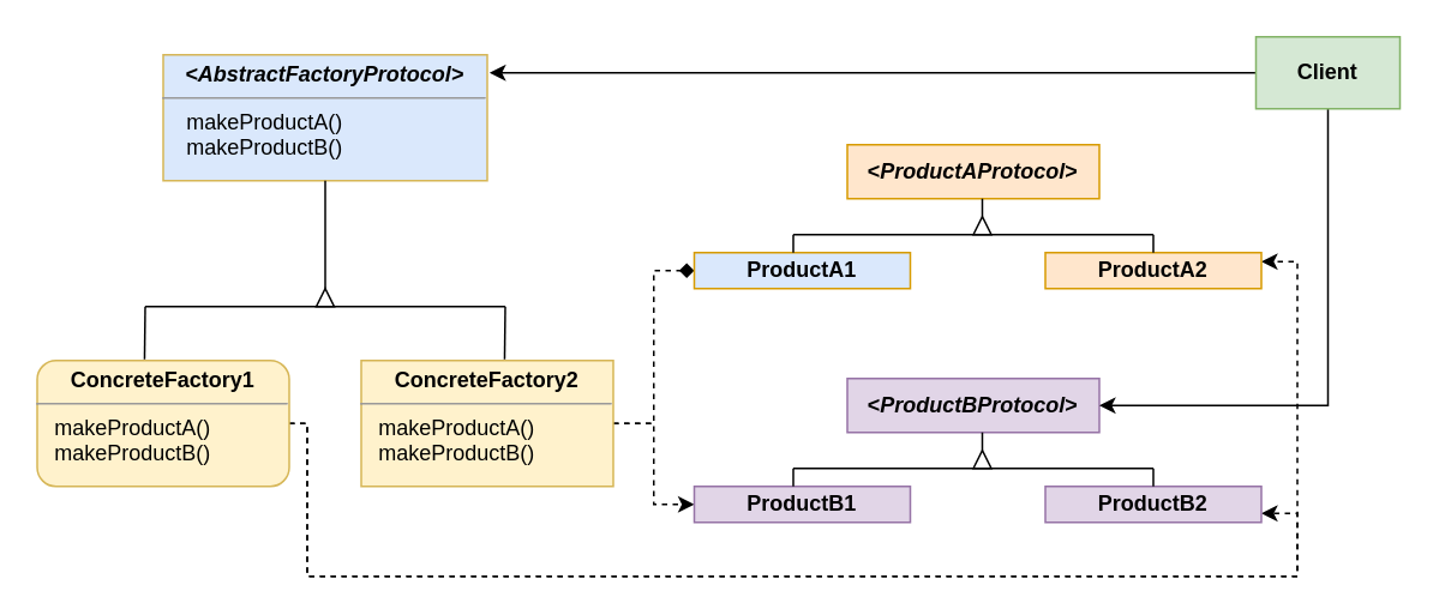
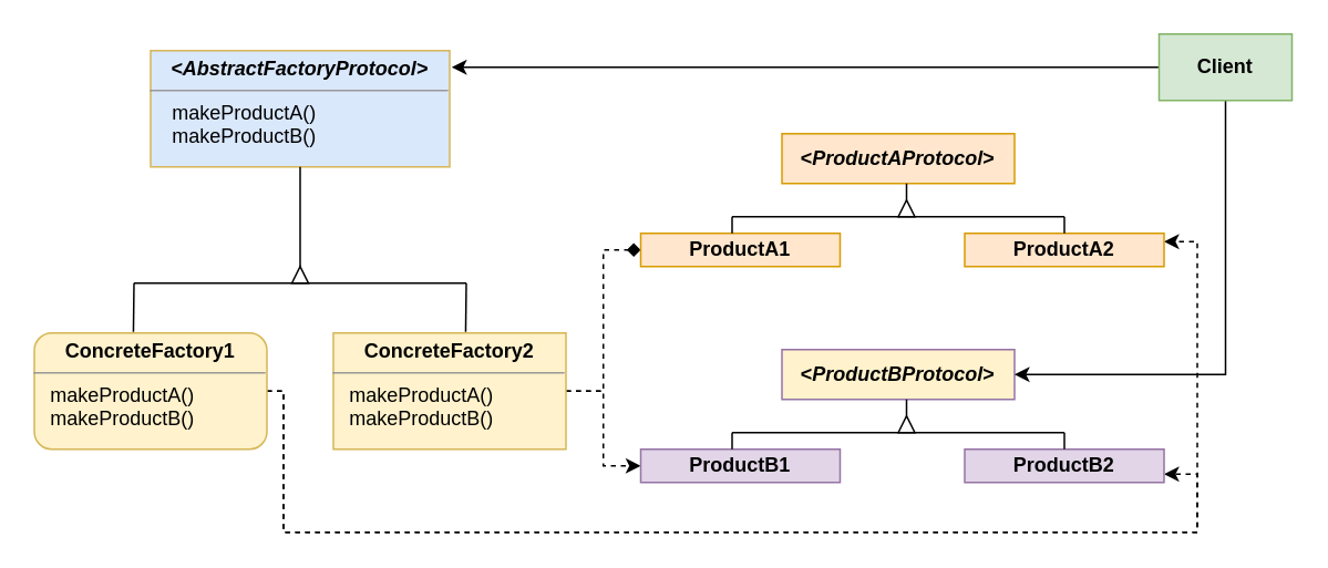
  <mxCell id="0" />
  <mxCell id="1" parent="0" />
  <mxCell id="2" value="&lt;p style=&quot;margin: 0px ; margin-top: 4px ; text-align: center&quot;&gt;&lt;b&gt;&lt;i&gt;&amp;lt;AbstractFactoryProtocol&amp;gt;&lt;/i&gt;&lt;/b&gt;&lt;/p&gt;&lt;hr size=&quot;1&quot;&gt;&lt;div style=&quot;height: 2px&quot;&gt;&amp;nbsp; &amp;nbsp; makeProductA()&lt;/div&gt;&lt;div style=&quot;height: 2px&quot;&gt;&lt;br&gt;&lt;/div&gt;&lt;div style=&quot;height: 2px&quot;&gt;&lt;br&gt;&lt;/div&gt;&lt;div style=&quot;height: 2px&quot;&gt;&lt;br&gt;&lt;/div&gt;&lt;div style=&quot;height: 2px&quot;&gt;&lt;br&gt;&lt;/div&gt;&lt;div style=&quot;height: 2px&quot;&gt;&lt;br&gt;&lt;/div&gt;&lt;div style=&quot;height: 2px&quot;&gt;&amp;nbsp;&amp;nbsp;&lt;/div&gt;&lt;div style=&quot;height: 2px&quot;&gt;&amp;nbsp; &amp;nbsp; makeProductB()&lt;/div&gt;&lt;div style=&quot;height: 2px&quot;&gt;&lt;br&gt;&lt;/div&gt;" style="verticalAlign=top;align=left;overflow=fill;fontSize=12;fontFamily=Helvetica;html=1;fillColor=#dae8fc;strokeColor=#d6b656;" vertex="1" parent="1"><mxGeometry x="90" y="30" width="180" height="70" as="geometry" /></mxCell>
  <mxCell id="3" style="edgeStyle=orthogonalEdgeStyle;rounded=0;jumpSize=0;orthogonalLoop=1;jettySize=auto;html=1;entryX=1;entryY=0.25;entryDx=0;entryDy=0;dashed=1;" edge="1" parent="1" source="5" target="17"><mxGeometry relative="1" as="geometry"><Array as="points"><mxPoint x="170" y="235" /><mxPoint x="170" y="320" /><mxPoint x="720" y="320" /><mxPoint x="720" y="145" /></Array></mxGeometry></mxCell>
  <mxCell id="4" style="edgeStyle=orthogonalEdgeStyle;rounded=0;jumpSize=0;orthogonalLoop=1;jettySize=auto;html=1;entryX=1;entryY=0.75;entryDx=0;entryDy=0;dashed=1;" edge="1" parent="1" source="5" target="19"><mxGeometry relative="1" as="geometry"><Array as="points"><mxPoint x="170" y="235" /><mxPoint x="170" y="320" /><mxPoint x="720" y="320" /><mxPoint x="720" y="285" /></Array></mxGeometry></mxCell>
  <mxCell id="5" value="&lt;p style=&quot;margin: 0px ; margin-top: 4px ; text-align: center&quot;&gt;&lt;b&gt;ConcreteFactory1&lt;/b&gt;&lt;/p&gt;&lt;hr size=&quot;1&quot;&gt;&lt;div style=&quot;height: 2px&quot;&gt;&amp;nbsp; &amp;nbsp;makeProductA()&lt;/div&gt;&lt;div style=&quot;height: 2px&quot;&gt;&lt;br&gt;&lt;/div&gt;&lt;div style=&quot;height: 2px&quot;&gt;&lt;br&gt;&lt;/div&gt;&lt;div style=&quot;height: 2px&quot;&gt;&lt;br&gt;&lt;/div&gt;&lt;div style=&quot;height: 2px&quot;&gt;&lt;br&gt;&lt;/div&gt;&lt;div style=&quot;height: 2px&quot;&gt;&lt;br&gt;&lt;/div&gt;&lt;div style=&quot;height: 2px&quot;&gt;&amp;nbsp;&amp;nbsp;&lt;/div&gt;&lt;div style=&quot;height: 2px&quot;&gt;&amp;nbsp; &amp;nbsp;makeProductB()&lt;/div&gt;&lt;div style=&quot;height: 2px&quot;&gt;&lt;br&gt;&lt;/div&gt;" style="verticalAlign=top;align=left;overflow=fill;fontSize=12;fontFamily=Helvetica;html=1;fillColor=#fff2cc;strokeColor=#d6b656;rounded=1;" vertex="1" parent="1"><mxGeometry x="20" y="200" width="140" height="70" as="geometry" /></mxCell>
  <mxCell id="6" style="edgeStyle=orthogonalEdgeStyle;rounded=0;jumpSize=0;orthogonalLoop=1;jettySize=auto;html=1;entryX=0;entryY=0.5;entryDx=0;entryDy=0;dashed=1;endArrow=diamond;" edge="1" parent="1" source="8" target="16"><mxGeometry relative="1" as="geometry" /></mxCell>
  <mxCell id="7" style="edgeStyle=orthogonalEdgeStyle;rounded=0;jumpSize=0;orthogonalLoop=1;jettySize=auto;html=1;entryX=0;entryY=0.5;entryDx=0;entryDy=0;dashed=1;" edge="1" parent="1" source="8" target="18"><mxGeometry relative="1" as="geometry" /></mxCell>
  <mxCell id="8" value="&lt;p style=&quot;margin: 0px ; margin-top: 4px ; text-align: center&quot;&gt;&lt;b&gt;ConcreteFactory2&lt;/b&gt;&lt;/p&gt;&lt;hr size=&quot;1&quot;&gt;&lt;div style=&quot;height: 2px&quot;&gt;&amp;nbsp; &amp;nbsp;makeProductA()&lt;/div&gt;&lt;div style=&quot;height: 2px&quot;&gt;&lt;br&gt;&lt;/div&gt;&lt;div style=&quot;height: 2px&quot;&gt;&lt;br&gt;&lt;/div&gt;&lt;div style=&quot;height: 2px&quot;&gt;&lt;br&gt;&lt;/div&gt;&lt;div style=&quot;height: 2px&quot;&gt;&lt;br&gt;&lt;/div&gt;&lt;div style=&quot;height: 2px&quot;&gt;&lt;br&gt;&lt;/div&gt;&lt;div style=&quot;height: 2px&quot;&gt;&amp;nbsp;&amp;nbsp;&lt;/div&gt;&lt;div style=&quot;height: 2px&quot;&gt;&amp;nbsp; &amp;nbsp;makeProductB()&lt;/div&gt;&lt;div style=&quot;height: 2px&quot;&gt;&lt;br&gt;&lt;/div&gt;" style="verticalAlign=top;align=left;overflow=fill;fontSize=12;fontFamily=Helvetica;html=1;fillColor=#fff2cc;strokeColor=#d6b656;" vertex="1" parent="1"><mxGeometry x="200" y="200" width="140" height="70" as="geometry" /></mxCell>
  <mxCell id="9" value="" style="triangle;whiteSpace=wrap;html=1;rotation=-90;" vertex="1" parent="1"><mxGeometry x="175" y="160" width="10" height="10" as="geometry" /></mxCell>
  <mxCell id="10" value="" style="endArrow=none;html=1;exitX=1;exitY=0.5;exitDx=0;exitDy=0;entryX=0.5;entryY=1;entryDx=0;entryDy=0;" edge="1" parent="1" source="9" target="2"><mxGeometry width="50" height="50" relative="1" as="geometry"><mxPoint x="250" y="160" as="sourcePoint" /><mxPoint x="300" y="110" as="targetPoint" /></mxGeometry></mxCell>
  <mxCell id="11" value="" style="endArrow=none;html=1;" edge="1" parent="1"><mxGeometry width="50" height="50" relative="1" as="geometry"><mxPoint x="80" y="170" as="sourcePoint" /><mxPoint x="280" y="170" as="targetPoint" /></mxGeometry></mxCell>
  <mxCell id="12" value="" style="endArrow=none;html=1;exitX=0.426;exitY=-0.01;exitDx=0;exitDy=0;exitPerimeter=0;" edge="1" parent="1" source="5"><mxGeometry width="50" height="50" relative="1" as="geometry"><mxPoint x="240" y="190" as="sourcePoint" /><mxPoint x="80" y="170" as="targetPoint" /></mxGeometry></mxCell>
  <mxCell id="13" value="" style="endArrow=none;html=1;exitX=0.426;exitY=-0.01;exitDx=0;exitDy=0;exitPerimeter=0;" edge="1" parent="1"><mxGeometry width="50" height="50" relative="1" as="geometry"><mxPoint x="279.64" y="199.3" as="sourcePoint" /><mxPoint x="280" y="170" as="targetPoint" /></mxGeometry></mxCell>
  <mxCell id="14" value="&lt;b&gt;&amp;lt;&lt;i&gt;ProductAProtocol&lt;/i&gt;&amp;gt;&lt;/b&gt;" style="rounded=0;whiteSpace=wrap;html=1;fillColor=#ffe6cc;strokeColor=#d79b00;" vertex="1" parent="1"><mxGeometry x="470" y="80" width="140" height="30" as="geometry" /></mxCell>
- <mxCell id="15" value="&lt;b&gt;&amp;lt;&lt;i&gt;ProductBProtocol&lt;/i&gt;&amp;gt;&lt;/b&gt;" style="rounded=0;whiteSpace=wrap;html=1;fillColor=#e1d5e7;strokeColor=#9673a6;" vertex="1" parent="1"><mxGeometry x="470" y="210" width="140" height="30" as="geometry" /></mxCell>
- <mxCell id="16" value="&lt;b&gt;ProductA1&lt;/b&gt;" style="rounded=0;whiteSpace=wrap;html=1;fillColor=#dae8fc;strokeColor=#d79b00;" vertex="1" parent="1"><mxGeometry x="385" y="140" width="120" height="20" as="geometry" /></mxCell>
+ <mxCell id="15" value="&lt;b&gt;&amp;lt;&lt;i&gt;ProductBProtocol&lt;/i&gt;&amp;gt;&lt;/b&gt;" style="rounded=0;whiteSpace=wrap;html=1;fillColor=#fff2cc;strokeColor=#9673a6;" vertex="1" parent="1"><mxGeometry x="470" y="210" width="140" height="30" as="geometry" /></mxCell>
+ <mxCell id="16" value="&lt;b&gt;ProductA1&lt;/b&gt;" style="rounded=0;whiteSpace=wrap;html=1;fillColor=#ffe6cc;strokeColor=#d79b00;" vertex="1" parent="1"><mxGeometry x="385" y="140" width="120" height="20" as="geometry" /></mxCell>
  <mxCell id="17" value="&lt;b&gt;ProductA2&lt;/b&gt;" style="rounded=0;whiteSpace=wrap;html=1;fillColor=#ffe6cc;strokeColor=#d79b00;" vertex="1" parent="1"><mxGeometry x="580" y="140" width="120" height="20" as="geometry" /></mxCell>
  <mxCell id="18" value="&lt;b&gt;ProductB1&lt;/b&gt;" style="rounded=0;whiteSpace=wrap;html=1;fillColor=#e1d5e7;strokeColor=#9673a6;" vertex="1" parent="1"><mxGeometry x="385" y="270" width="120" height="20" as="geometry" /></mxCell>
  <mxCell id="19" value="&lt;b&gt;ProductB2&lt;/b&gt;" style="rounded=0;whiteSpace=wrap;html=1;fillColor=#e1d5e7;strokeColor=#9673a6;" vertex="1" parent="1"><mxGeometry x="580" y="270" width="120" height="20" as="geometry" /></mxCell>
  <mxCell id="20" value="" style="triangle;whiteSpace=wrap;html=1;rotation=-90;" vertex="1" parent="1"><mxGeometry x="540" y="120" width="10" height="10" as="geometry" /></mxCell>
  <mxCell id="21" value="" style="triangle;whiteSpace=wrap;html=1;rotation=-90;" vertex="1" parent="1"><mxGeometry x="540" y="250" width="10" height="10" as="geometry" /></mxCell>
  <mxCell id="22" value="" style="endArrow=none;html=1;entryX=0.5;entryY=1;entryDx=0;entryDy=0;" edge="1" parent="1"><mxGeometry width="50" height="50" relative="1" as="geometry"><mxPoint x="545" y="120" as="sourcePoint" /><mxPoint x="545" y="110" as="targetPoint" /></mxGeometry></mxCell>
  <mxCell id="23" value="" style="endArrow=none;html=1;" edge="1" parent="1"><mxGeometry width="50" height="50" relative="1" as="geometry"><mxPoint x="440" y="130" as="sourcePoint" /><mxPoint x="640" y="130" as="targetPoint" /></mxGeometry></mxCell>
  <mxCell id="24" value="" style="endArrow=none;html=1;" edge="1" parent="1"><mxGeometry width="50" height="50" relative="1" as="geometry"><mxPoint x="440" y="140" as="sourcePoint" /><mxPoint x="440" y="130" as="targetPoint" /></mxGeometry></mxCell>
  <mxCell id="25" value="" style="endArrow=none;html=1;" edge="1" parent="1"><mxGeometry width="50" height="50" relative="1" as="geometry"><mxPoint x="640" y="140" as="sourcePoint" /><mxPoint x="640" y="130" as="targetPoint" /></mxGeometry></mxCell>
  <mxCell id="26" value="" style="endArrow=none;html=1;entryX=0.5;entryY=1;entryDx=0;entryDy=0;" edge="1" parent="1"><mxGeometry width="50" height="50" relative="1" as="geometry"><mxPoint x="545" y="250" as="sourcePoint" /><mxPoint x="545" y="240" as="targetPoint" /></mxGeometry></mxCell>
  <mxCell id="27" value="" style="endArrow=none;html=1;" edge="1" parent="1"><mxGeometry width="50" height="50" relative="1" as="geometry"><mxPoint x="440" y="260" as="sourcePoint" /><mxPoint x="640" y="260" as="targetPoint" /></mxGeometry></mxCell>
  <mxCell id="28" value="" style="endArrow=none;html=1;" edge="1" parent="1"><mxGeometry width="50" height="50" relative="1" as="geometry"><mxPoint x="440" y="270" as="sourcePoint" /><mxPoint x="440" y="260" as="targetPoint" /></mxGeometry></mxCell>
  <mxCell id="29" value="" style="endArrow=none;html=1;" edge="1" parent="1"><mxGeometry width="50" height="50" relative="1" as="geometry"><mxPoint x="640" y="270" as="sourcePoint" /><mxPoint x="640" y="260" as="targetPoint" /></mxGeometry></mxCell>
  <mxCell id="30" style="edgeStyle=orthogonalEdgeStyle;rounded=0;orthogonalLoop=1;jettySize=auto;html=1;entryX=1.007;entryY=0.143;entryDx=0;entryDy=0;entryPerimeter=0;" edge="1" parent="1" source="32" target="2"><mxGeometry relative="1" as="geometry" /></mxCell>
  <mxCell id="31" style="edgeStyle=orthogonalEdgeStyle;rounded=0;jumpSize=0;orthogonalLoop=1;jettySize=auto;html=1;exitX=0.5;exitY=1;exitDx=0;exitDy=0;entryX=1;entryY=0.5;entryDx=0;entryDy=0;" edge="1" parent="1" source="32" target="15"><mxGeometry relative="1" as="geometry" /></mxCell>
  <mxCell id="32" value="&lt;b&gt;Client&lt;/b&gt;" style="rounded=0;whiteSpace=wrap;html=1;fillColor=#d5e8d4;strokeColor=#82b366;" vertex="1" parent="1"><mxGeometry x="697" y="20" width="80" height="40" as="geometry" /></mxCell>
